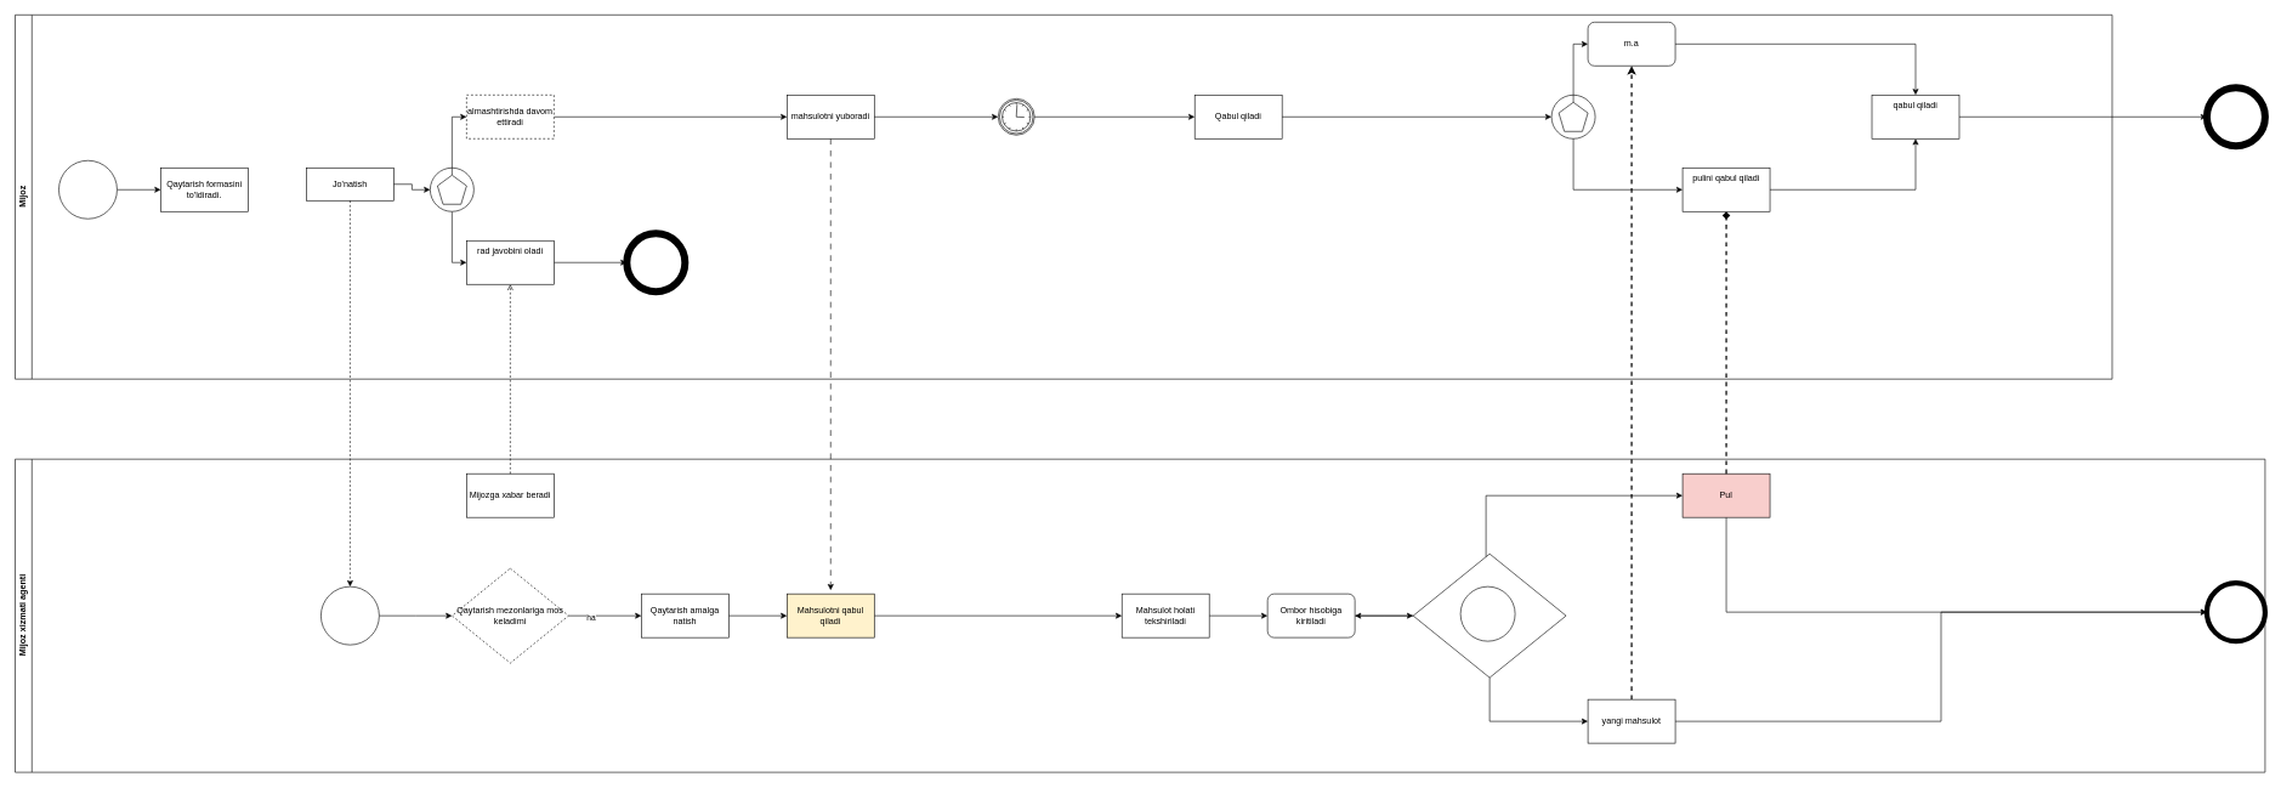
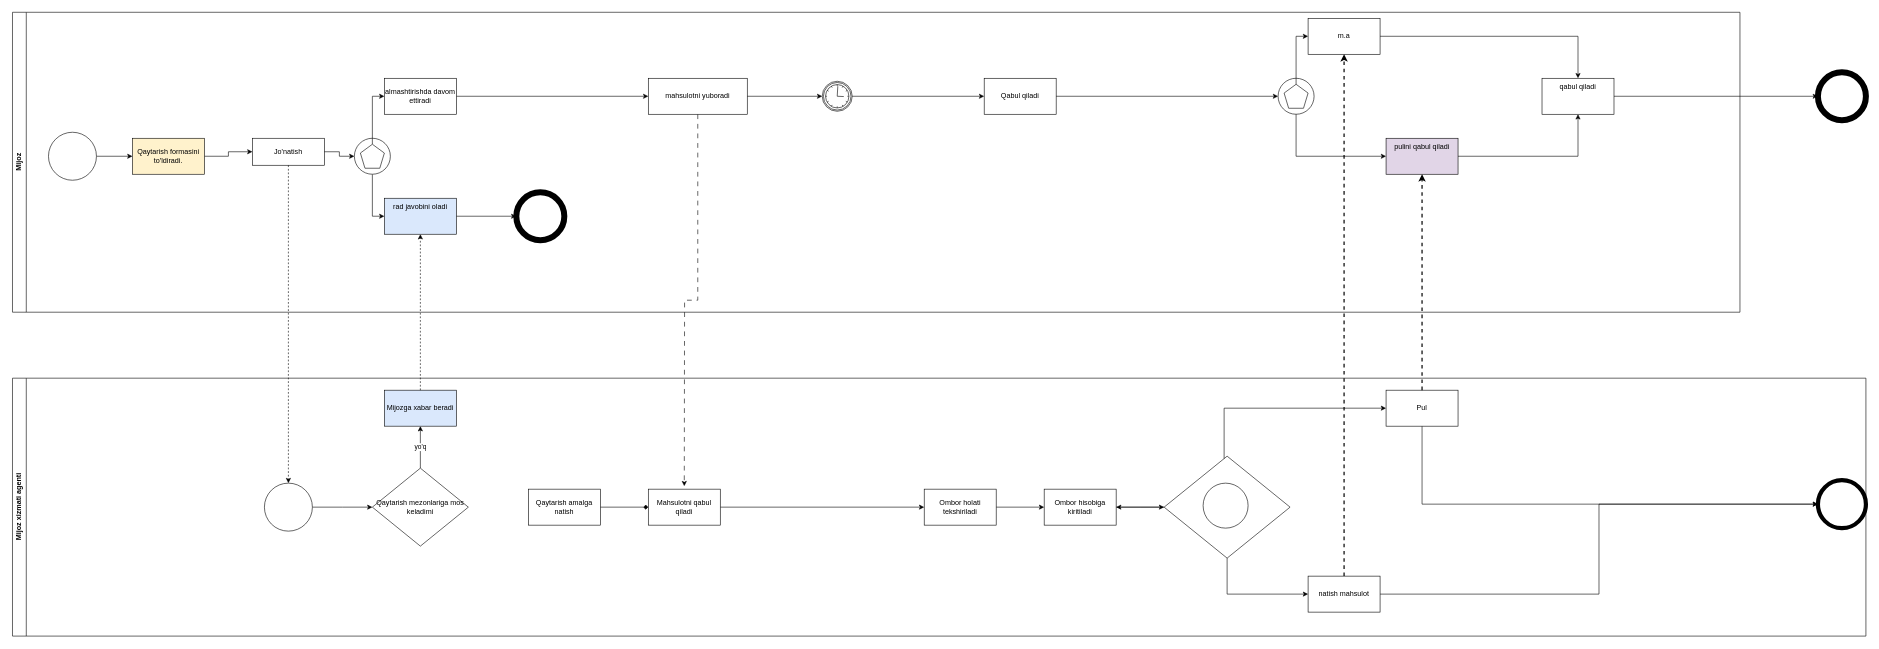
  <mxCell id="0" />
  <mxCell id="1" parent="0" />
  <mxCell id="2" value="Mijoz" style="swimlane;horizontal=0;whiteSpace=wrap;html=1;" parent="1" vertex="1"><mxGeometry y="20" width="2880" height="500" as="geometry" x="20" /></mxCell>
  <mxCell id="3" value="" style="edgeStyle=orthogonalEdgeStyle;rounded=0;orthogonalLoop=1;jettySize=auto;html=1;" parent="2" source="4" target="6" edge="1"><mxGeometry relative="1" as="geometry" /></mxCell>
  <mxCell id="4" value="" style="ellipse;whiteSpace=wrap;html=1;aspect=fixed;" parent="2" vertex="1"><mxGeometry x="60" y="200" width="80" height="80" as="geometry" /></mxCell>
- <mxCell id="6" value="Qaytarish formasini to'ldiradi." style="whiteSpace=wrap;html=1;" parent="2" vertex="1"><mxGeometry x="200" y="210" width="120" height="60" as="geometry" /></mxCell>
+ <mxCell id="5" value="" style="edgeStyle=orthogonalEdgeStyle;rounded=0;orthogonalLoop=1;jettySize=auto;html=1;" parent="2" source="6" target="7" edge="1"><mxGeometry relative="1" as="geometry" /></mxCell>
+ <mxCell id="6" value="Qaytarish formasini to'ldiradi." style="whiteSpace=wrap;html=1;fillColor=#fff2cc;" parent="2" vertex="1"><mxGeometry x="200" y="210" width="120" height="60" as="geometry" /></mxCell>
  <mxCell id="7" value="Jo'natish" style="whiteSpace=wrap;html=1;" parent="2" vertex="1"><mxGeometry x="400" y="210" width="120" height="45" as="geometry" /></mxCell>
  <mxCell id="8" value="" style="edgeStyle=orthogonalEdgeStyle;rounded=0;orthogonalLoop=1;jettySize=auto;html=1;" parent="2" source="9" target="14" edge="1"><mxGeometry relative="1" as="geometry"><Array as="points"><mxPoint x="600" y="340" /></Array></mxGeometry></mxCell>
  <mxCell id="9" value="" style="verticalLabelPosition=bottom;verticalAlign=top;html=1;shape=mxgraph.flowchart.on-page_reference;" parent="2" vertex="1"><mxGeometry x="570" y="210" width="60" height="60" as="geometry" /></mxCell>
  <mxCell id="10" value="" style="edgeStyle=orthogonalEdgeStyle;rounded=0;orthogonalLoop=1;jettySize=auto;html=1;" parent="2" source="11" target="16" edge="1"><mxGeometry relative="1" as="geometry"><Array as="points"><mxPoint x="600" y="140" /></Array></mxGeometry></mxCell>
  <mxCell id="11" value="" style="whiteSpace=wrap;html=1;shape=mxgraph.basic.pentagon" parent="2" vertex="1"><mxGeometry x="580" y="220" width="40" height="40" as="geometry" /></mxCell>
  <mxCell id="12" style="edgeStyle=orthogonalEdgeStyle;rounded=0;orthogonalLoop=1;jettySize=auto;html=1;entryX=0;entryY=0.5;entryDx=0;entryDy=0;entryPerimeter=0;" parent="2" source="7" target="9" edge="1"><mxGeometry relative="1" as="geometry" /></mxCell>
  <mxCell id="13" value="" style="edgeStyle=orthogonalEdgeStyle;rounded=0;orthogonalLoop=1;jettySize=auto;html=1;" parent="2" source="14" target="17" edge="1"><mxGeometry relative="1" as="geometry" /></mxCell>
- <mxCell id="14" value="rad javobini oladi" style="whiteSpace=wrap;html=1;verticalAlign=top;" parent="2" vertex="1"><mxGeometry x="620" y="310" width="120" height="60" as="geometry" /></mxCell>
+ <mxCell id="14" value="rad javobini oladi" style="whiteSpace=wrap;html=1;verticalAlign=top;fillColor=#dae8fc;" parent="2" vertex="1"><mxGeometry x="620" y="310" width="120" height="60" as="geometry" /></mxCell>
  <mxCell id="15" value="" style="edgeStyle=orthogonalEdgeStyle;rounded=0;orthogonalLoop=1;jettySize=auto;html=1;" parent="2" source="16" target="19" edge="1"><mxGeometry relative="1" as="geometry" /></mxCell>
- <mxCell id="16" value="almashtirishda davom ettiradi" style="whiteSpace=wrap;html=1;dashed=1;" parent="2" vertex="1"><mxGeometry x="620" y="110" width="120" height="60" as="geometry" /></mxCell>
+ <mxCell id="16" value="almashtirishda davom ettiradi" style="whiteSpace=wrap;html=1;" parent="2" vertex="1"><mxGeometry x="620" y="110" width="120" height="60" as="geometry" /></mxCell>
  <mxCell id="17" value="" style="ellipse;whiteSpace=wrap;html=1;verticalAlign=top;strokeWidth=10;" parent="2" vertex="1"><mxGeometry x="840" y="300" width="80" height="80" as="geometry" /></mxCell>
  <mxCell id="18" style="edgeStyle=orthogonalEdgeStyle;rounded=0;orthogonalLoop=1;jettySize=auto;html=1;dashed=1;dashPattern=8 8;" parent="2" source="19" edge="1"><mxGeometry relative="1" as="geometry"><mxPoint x="1120" y="790" as="targetPoint" /></mxGeometry></mxCell>
- <mxCell id="19" value="mahsulotni yuboradi" style="whiteSpace=wrap;html=1;" parent="2" vertex="1"><mxGeometry x="1060" y="110" width="120" height="60" as="geometry" /></mxCell>
+ <mxCell id="19" value="mahsulotni yuboradi" style="whiteSpace=wrap;html=1;" parent="2" vertex="1"><mxGeometry x="1060" y="110" width="165" height="60" as="geometry" /></mxCell>
  <mxCell id="20" value="" style="points=[[0.145,0.145,0],[0.5,0,0],[0.855,0.145,0],[1,0.5,0],[0.855,0.855,0],[0.5,1,0],[0.145,0.855,0],[0,0.5,0]];shape=mxgraph.bpmn.event;html=1;verticalLabelPosition=bottom;labelBackgroundColor=#ffffff;verticalAlign=top;align=center;perimeter=ellipsePerimeter;outlineConnect=0;aspect=fixed;outline=catching;symbol=timer;" vertex="1" parent="2"><mxGeometry x="1350" y="115" width="50" height="50" as="geometry" /></mxCell>
  <mxCell id="21" style="edgeStyle=orthogonalEdgeStyle;rounded=0;orthogonalLoop=1;jettySize=auto;html=1;exitX=1;exitY=0.5;exitDx=0;exitDy=0;entryX=0;entryY=0.5;entryDx=0;entryDy=0;entryPerimeter=0;" edge="1" parent="2" source="19" target="20"><mxGeometry relative="1" as="geometry" /></mxCell>
  <mxCell id="22" value="Mijoz xizmati agenti" style="swimlane;horizontal=0;whiteSpace=wrap;html=1;" parent="1" vertex="1"><mxGeometry y="630" width="3090" height="430" as="geometry" x="20" /></mxCell>
  <mxCell id="23" value="" style="edgeStyle=orthogonalEdgeStyle;rounded=0;orthogonalLoop=1;jettySize=auto;html=1;exitX=1;exitY=0.5;exitDx=0;exitDy=0;" parent="22" source="24" edge="1"><mxGeometry relative="1" as="geometry"><mxPoint x="520" y="215" as="sourcePoint" /><mxPoint x="600" y="215" as="targetPoint" /></mxGeometry></mxCell>
  <mxCell id="24" value="" style="ellipse;whiteSpace=wrap;html=1;aspect=fixed;" parent="22" vertex="1"><mxGeometry x="420" y="175" width="80" height="80" as="geometry" /></mxCell>
- <mxCell id="25" value="" style="edgeStyle=orthogonalEdgeStyle;rounded=0;orthogonalLoop=1;jettySize=auto;html=1;" parent="22" source="28" target="30" edge="1"><mxGeometry relative="1" as="geometry" /></mxCell>
- <mxCell id="26" value="ha" style="edgeLabel;html=1;align=center;verticalAlign=middle;resizable=0;points=[];" parent="25" vertex="1" connectable="0"><mxGeometry x="-0.383" y="-2" relative="1" as="geometry"><mxPoint x="-1" as="offset" /></mxGeometry></mxCell>
- <mxCell id="28" value="Qaytarish mezonlariga mos keladimi" style="rhombus;whiteSpace=wrap;html=1;dashed=1;" parent="22" vertex="1"><mxGeometry x="600" y="150" width="160" height="130" as="geometry" /></mxCell>
- <mxCell id="29" value="" style="edgeStyle=orthogonalEdgeStyle;rounded=0;orthogonalLoop=1;jettySize=auto;html=1;" parent="22" source="30" target="33" edge="1"><mxGeometry relative="1" as="geometry" /></mxCell>
+ <mxCell id="27" value="yo'q" style="edgeStyle=orthogonalEdgeStyle;rounded=0;orthogonalLoop=1;jettySize=auto;html=1;" parent="22" source="28" target="31" edge="1"><mxGeometry relative="1" as="geometry" /></mxCell>
+ <mxCell id="28" value="Qaytarish mezonlariga mos keladimi" style="rhombus;whiteSpace=wrap;html=1;" parent="22" vertex="1"><mxGeometry x="600" y="150" width="160" height="130" as="geometry" /></mxCell>
+ <mxCell id="29" value="" style="edgeStyle=orthogonalEdgeStyle;rounded=0;orthogonalLoop=1;jettySize=auto;html=1;endArrow=diamond;" parent="22" source="30" target="33" edge="1"><mxGeometry relative="1" as="geometry" /></mxCell>
  <mxCell id="30" value="Qaytarish amalga natish" style="whiteSpace=wrap;html=1;" parent="22" vertex="1"><mxGeometry x="860" y="185" width="120" height="60" as="geometry" /></mxCell>
- <mxCell id="31" value="Mijozga xabar beradi" style="whiteSpace=wrap;html=1;" parent="22" vertex="1"><mxGeometry x="620" y="20" width="120" height="60" as="geometry" /></mxCell>
+ <mxCell id="31" value="Mijozga xabar beradi" style="whiteSpace=wrap;html=1;fillColor=#dae8fc;" parent="22" vertex="1"><mxGeometry x="620" y="20" width="120" height="60" as="geometry" /></mxCell>
  <mxCell id="32" value="" style="edgeStyle=orthogonalEdgeStyle;rounded=0;orthogonalLoop=1;jettySize=auto;html=1;" parent="22" source="33" target="48" edge="1"><mxGeometry relative="1" as="geometry" /></mxCell>
- <mxCell id="33" value="Mahsulotni qabul qiladi" style="whiteSpace=wrap;html=1;fillColor=#fff2cc;" parent="22" vertex="1"><mxGeometry x="1060" y="185" width="120" height="60" as="geometry" /></mxCell>
+ <mxCell id="33" value="Mahsulotni qabul qiladi" style="whiteSpace=wrap;html=1;" parent="22" vertex="1"><mxGeometry x="1060" y="185" width="120" height="60" as="geometry" /></mxCell>
  <mxCell id="34" value="Qabul qiladi" style="whiteSpace=wrap;html=1;" vertex="1" parent="22"><mxGeometry x="1620" y="-500" width="120" height="60" as="geometry" /></mxCell>
  <mxCell id="35" value="" style="ellipse;whiteSpace=wrap;html=1;verticalAlign=top;strokeWidth=10;" vertex="1" parent="22"><mxGeometry x="3010" y="-510" width="80" height="80" as="geometry" /></mxCell>
  <mxCell id="36" value="" style="verticalLabelPosition=bottom;verticalAlign=top;html=1;shape=mxgraph.flowchart.on-page_reference;" vertex="1" parent="22"><mxGeometry x="2110" y="-500" width="60" height="60" as="geometry" /></mxCell>
  <mxCell id="37" value="" style="whiteSpace=wrap;html=1;shape=mxgraph.basic.pentagon" vertex="1" parent="22"><mxGeometry x="2120" y="-490" width="40" height="40" as="geometry" /></mxCell>
- <mxCell id="38" value="pulini qabul qiladi" style="whiteSpace=wrap;html=1;verticalAlign=top;" vertex="1" parent="22"><mxGeometry x="2290" y="-400" width="120" height="60" as="geometry" /></mxCell>
+ <mxCell id="38" value="pulini qabul qiladi" style="whiteSpace=wrap;html=1;verticalAlign=top;fillColor=#e1d5e7;" vertex="1" parent="22"><mxGeometry x="2290" y="-400" width="120" height="60" as="geometry" /></mxCell>
  <mxCell id="39" value="" style="edgeStyle=orthogonalEdgeStyle;rounded=0;orthogonalLoop=1;jettySize=auto;html=1;" edge="1" parent="22" source="36" target="38"><mxGeometry relative="1" as="geometry"><Array as="points"><mxPoint x="2140" y="-370" /></Array></mxGeometry></mxCell>
- <mxCell id="40" value="m.a" style="whiteSpace=wrap;html=1;rounded=1;" vertex="1" parent="22"><mxGeometry x="2160" y="-600" width="120" height="60" as="geometry" /></mxCell>
+ <mxCell id="40" value="m.a" style="whiteSpace=wrap;html=1;" vertex="1" parent="22"><mxGeometry x="2160" y="-600" width="120" height="60" as="geometry" /></mxCell>
  <mxCell id="41" value="" style="edgeStyle=orthogonalEdgeStyle;rounded=0;orthogonalLoop=1;jettySize=auto;html=1;" edge="1" parent="22" source="37" target="40"><mxGeometry relative="1" as="geometry"><Array as="points"><mxPoint x="2140" y="-570" /></Array></mxGeometry></mxCell>
  <mxCell id="42" style="edgeStyle=orthogonalEdgeStyle;rounded=0;orthogonalLoop=1;jettySize=auto;html=1;exitX=1;exitY=0.5;exitDx=0;exitDy=0;entryX=0;entryY=0.5;entryDx=0;entryDy=0;entryPerimeter=0;" edge="1" parent="22" source="34" target="36"><mxGeometry relative="1" as="geometry" /></mxCell>
  <mxCell id="43" style="edgeStyle=orthogonalEdgeStyle;rounded=0;orthogonalLoop=1;jettySize=auto;html=1;exitX=1;exitY=0.5;exitDx=0;exitDy=0;entryX=0;entryY=0.5;entryDx=0;entryDy=0;" edge="1" parent="22" source="44" target="35"><mxGeometry relative="1" as="geometry" /></mxCell>
  <mxCell id="44" value="qabul qiladi" style="whiteSpace=wrap;html=1;verticalAlign=top;" vertex="1" parent="22"><mxGeometry x="2550" y="-500" width="120" height="60" as="geometry" /></mxCell>
  <mxCell id="45" value="" style="edgeStyle=orthogonalEdgeStyle;rounded=0;orthogonalLoop=1;jettySize=auto;html=1;" edge="1" parent="22" source="38" target="44"><mxGeometry relative="1" as="geometry" /></mxCell>
  <mxCell id="46" value="" style="edgeStyle=orthogonalEdgeStyle;rounded=0;orthogonalLoop=1;jettySize=auto;html=1;" parent="22" source="48" target="50" edge="1"><mxGeometry relative="1" as="geometry" /></mxCell>
  <mxCell id="47" style="edgeStyle=orthogonalEdgeStyle;rounded=0;orthogonalLoop=1;jettySize=auto;html=1;exitX=1;exitY=0.5;exitDx=0;exitDy=0;entryX=0.5;entryY=0;entryDx=0;entryDy=0;" edge="1" parent="22" source="40" target="44"><mxGeometry relative="1" as="geometry" /></mxCell>
- <mxCell id="48" value="Mahsulot holati tekshiriladi" style="whiteSpace=wrap;html=1;" parent="22" vertex="1"><mxGeometry x="1520" y="185" width="120" height="60" as="geometry" /></mxCell>
+ <mxCell id="48" value="Ombor holati tekshiriladi" style="whiteSpace=wrap;html=1;" parent="22" vertex="1"><mxGeometry x="1520" y="185" width="120" height="60" as="geometry" /></mxCell>
  <mxCell id="49" value="" style="edgeStyle=orthogonalEdgeStyle;rounded=0;orthogonalLoop=1;jettySize=auto;html=1;" parent="22" source="50" edge="1"><mxGeometry relative="1" as="geometry"><mxPoint x="1920" y="215" as="targetPoint" /></mxGeometry></mxCell>
- <mxCell id="50" value="Ombor hisobiga kiritiladi" style="whiteSpace=wrap;html=1;rounded=1;" parent="22" vertex="1"><mxGeometry x="1720" y="185" width="120" height="60" as="geometry" /></mxCell>
+ <mxCell id="50" value="Ombor hisobiga kiritiladi" style="whiteSpace=wrap;html=1;" parent="22" vertex="1"><mxGeometry x="1720" y="185" width="120" height="60" as="geometry" /></mxCell>
  <mxCell id="51" value="" style="edgeStyle=orthogonalEdgeStyle;rounded=0;orthogonalLoop=1;jettySize=auto;html=1;exitX=0;exitY=0.5;exitDx=0;exitDy=0;" edge="1" parent="22" source="52" target="50"><mxGeometry relative="1" as="geometry" /></mxCell>
  <mxCell id="52" value="" style="rhombus;whiteSpace=wrap;html=1;" vertex="1" parent="22"><mxGeometry x="1920" y="130" width="210" height="170" as="geometry" /></mxCell>
  <mxCell id="53" value="" style="ellipse;whiteSpace=wrap;html=1;aspect=fixed;" vertex="1" parent="22"><mxGeometry x="1985" y="175" width="75" height="75" as="geometry" /></mxCell>
  <mxCell id="54" style="edgeStyle=orthogonalEdgeStyle;rounded=0;orthogonalLoop=1;jettySize=auto;html=1;exitX=0.5;exitY=1;exitDx=0;exitDy=0;entryX=0;entryY=0.5;entryDx=0;entryDy=0;" edge="1" parent="22" source="55" target="60"><mxGeometry relative="1" as="geometry" /></mxCell>
- <mxCell id="55" value="Pul" style="whiteSpace=wrap;html=1;fillColor=#f8cecc;" vertex="1" parent="22"><mxGeometry x="2290" y="20" width="120" height="60" as="geometry" /></mxCell>
+ <mxCell id="55" value="Pul" style="whiteSpace=wrap;html=1;" vertex="1" parent="22"><mxGeometry x="2290" y="20" width="120" height="60" as="geometry" /></mxCell>
  <mxCell id="56" value="" style="edgeStyle=orthogonalEdgeStyle;rounded=0;orthogonalLoop=1;jettySize=auto;html=1;" edge="1" parent="22" source="52" target="55"><mxGeometry relative="1" as="geometry"><Array as="points"><mxPoint x="2020" y="50" /></Array></mxGeometry></mxCell>
  <mxCell id="57" style="edgeStyle=orthogonalEdgeStyle;rounded=0;orthogonalLoop=1;jettySize=auto;html=1;exitX=1;exitY=0.5;exitDx=0;exitDy=0;entryX=0;entryY=0.5;entryDx=0;entryDy=0;" edge="1" parent="22" source="58" target="60"><mxGeometry relative="1" as="geometry" /></mxCell>
- <mxCell id="58" value="yangi mahsulot" style="whiteSpace=wrap;html=1;" vertex="1" parent="22"><mxGeometry x="2160" y="330" width="120" height="60" as="geometry" /></mxCell>
+ <mxCell id="58" value="natish mahsulot" style="whiteSpace=wrap;html=1;" vertex="1" parent="22"><mxGeometry x="2160" y="330" width="120" height="60" as="geometry" /></mxCell>
  <mxCell id="59" value="" style="edgeStyle=orthogonalEdgeStyle;rounded=0;orthogonalLoop=1;jettySize=auto;html=1;" edge="1" parent="22" source="52" target="58"><mxGeometry relative="1" as="geometry"><Array as="points"><mxPoint x="2025" y="360" /></Array></mxGeometry></mxCell>
  <mxCell id="60" value="" style="ellipse;whiteSpace=wrap;html=1;strokeWidth=7;" vertex="1" parent="22"><mxGeometry x="3010" y="170" width="80" height="80" as="geometry" /></mxCell>
- <mxCell id="61" style="edgeStyle=orthogonalEdgeStyle;rounded=0;orthogonalLoop=1;jettySize=auto;html=1;exitX=0.5;exitY=0;exitDx=0;exitDy=0;entryX=0.5;entryY=1;entryDx=0;entryDy=0;dashed=1;strokeWidth=2;endArrow=diamond;" edge="1" parent="22" source="55" target="38"><mxGeometry relative="1" as="geometry" /></mxCell>
+ <mxCell id="61" style="edgeStyle=orthogonalEdgeStyle;rounded=0;orthogonalLoop=1;jettySize=auto;html=1;exitX=0.5;exitY=0;exitDx=0;exitDy=0;entryX=0.5;entryY=1;entryDx=0;entryDy=0;dashed=1;strokeWidth=2;" edge="1" parent="22" source="55" target="38"><mxGeometry relative="1" as="geometry" /></mxCell>
  <mxCell id="62" style="edgeStyle=orthogonalEdgeStyle;rounded=0;orthogonalLoop=1;jettySize=auto;html=1;exitX=0.5;exitY=0;exitDx=0;exitDy=0;entryX=0.5;entryY=1;entryDx=0;entryDy=0;strokeWidth=2;dashed=1;" edge="1" parent="22" source="58" target="40"><mxGeometry relative="1" as="geometry" /></mxCell>
  <mxCell id="63" value="" style="edgeStyle=orthogonalEdgeStyle;rounded=0;orthogonalLoop=1;jettySize=auto;html=1;entryX=0.5;entryY=0;entryDx=0;entryDy=0;dashed=1;" parent="1" source="7" target="24" edge="1"><mxGeometry relative="1" as="geometry"><mxPoint x="480" y="640" as="targetPoint" /></mxGeometry></mxCell>
- <mxCell id="64" style="edgeStyle=orthogonalEdgeStyle;rounded=0;orthogonalLoop=1;jettySize=auto;html=1;exitX=0.5;exitY=0;exitDx=0;exitDy=0;entryX=0.5;entryY=1;entryDx=0;entryDy=0;dashed=1;endArrow=open;" parent="1" source="31" target="14" edge="1"><mxGeometry relative="1" as="geometry" /></mxCell>
+ <mxCell id="64" style="edgeStyle=orthogonalEdgeStyle;rounded=0;orthogonalLoop=1;jettySize=auto;html=1;exitX=0.5;exitY=0;exitDx=0;exitDy=0;entryX=0.5;entryY=1;entryDx=0;entryDy=0;dashed=1;" parent="1" source="31" target="14" edge="1"><mxGeometry relative="1" as="geometry" /></mxCell>
  <mxCell id="65" style="edgeStyle=orthogonalEdgeStyle;rounded=0;orthogonalLoop=1;jettySize=auto;html=1;exitX=1;exitY=0.5;exitDx=0;exitDy=0;exitPerimeter=0;entryX=0;entryY=0.5;entryDx=0;entryDy=0;" edge="1" parent="1" source="20" target="34"><mxGeometry relative="1" as="geometry" /></mxCell>
